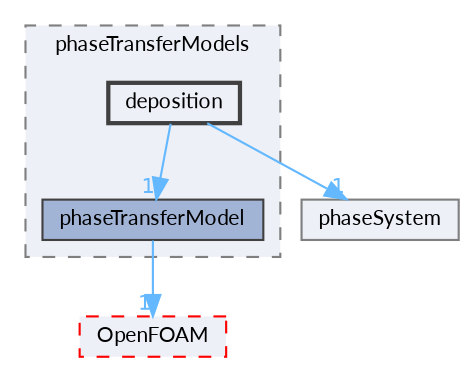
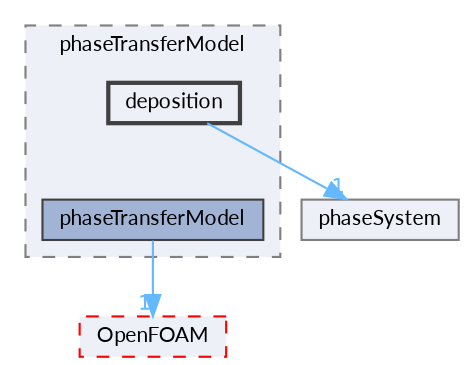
  digraph {
    compound=true
    fontname=Lato
    node [color=grey25 fillcolor="#edf0f7" fontname=Lato fontsize=10 shape=box style=filled]
    edge [color=steelblue1 fontcolor=steelblue1 fontname=Lato fontsize=10 headlabel=1 labeldistance=1.5 labelfontname=Helvetica labelfontsize=10]
    n1 [fillcolor="#a2b4d6" height=0.2 label=phaseTransferModel width=0.4]
    n2 [height=0.2 label=deposition style="filled,bold" width=0.4]
    n3 [color=red height=0.2 label=OpenFOAM style="filled,dashed" width=0.4]
    n4 [color=grey50 height=0.2 label=phaseSystem width=0.4]
    subgraph cluster_1 {
      bgcolor="#edf0f7"
      fontsize=10
-     label=phaseTransferModels
+     label=phaseTransferModel
      pencolor=grey50
      style="filled,dashed"
      n1
      n2
    }
    n1 -> n3
-   n2 -> n1
    n2 -> n4
  }
